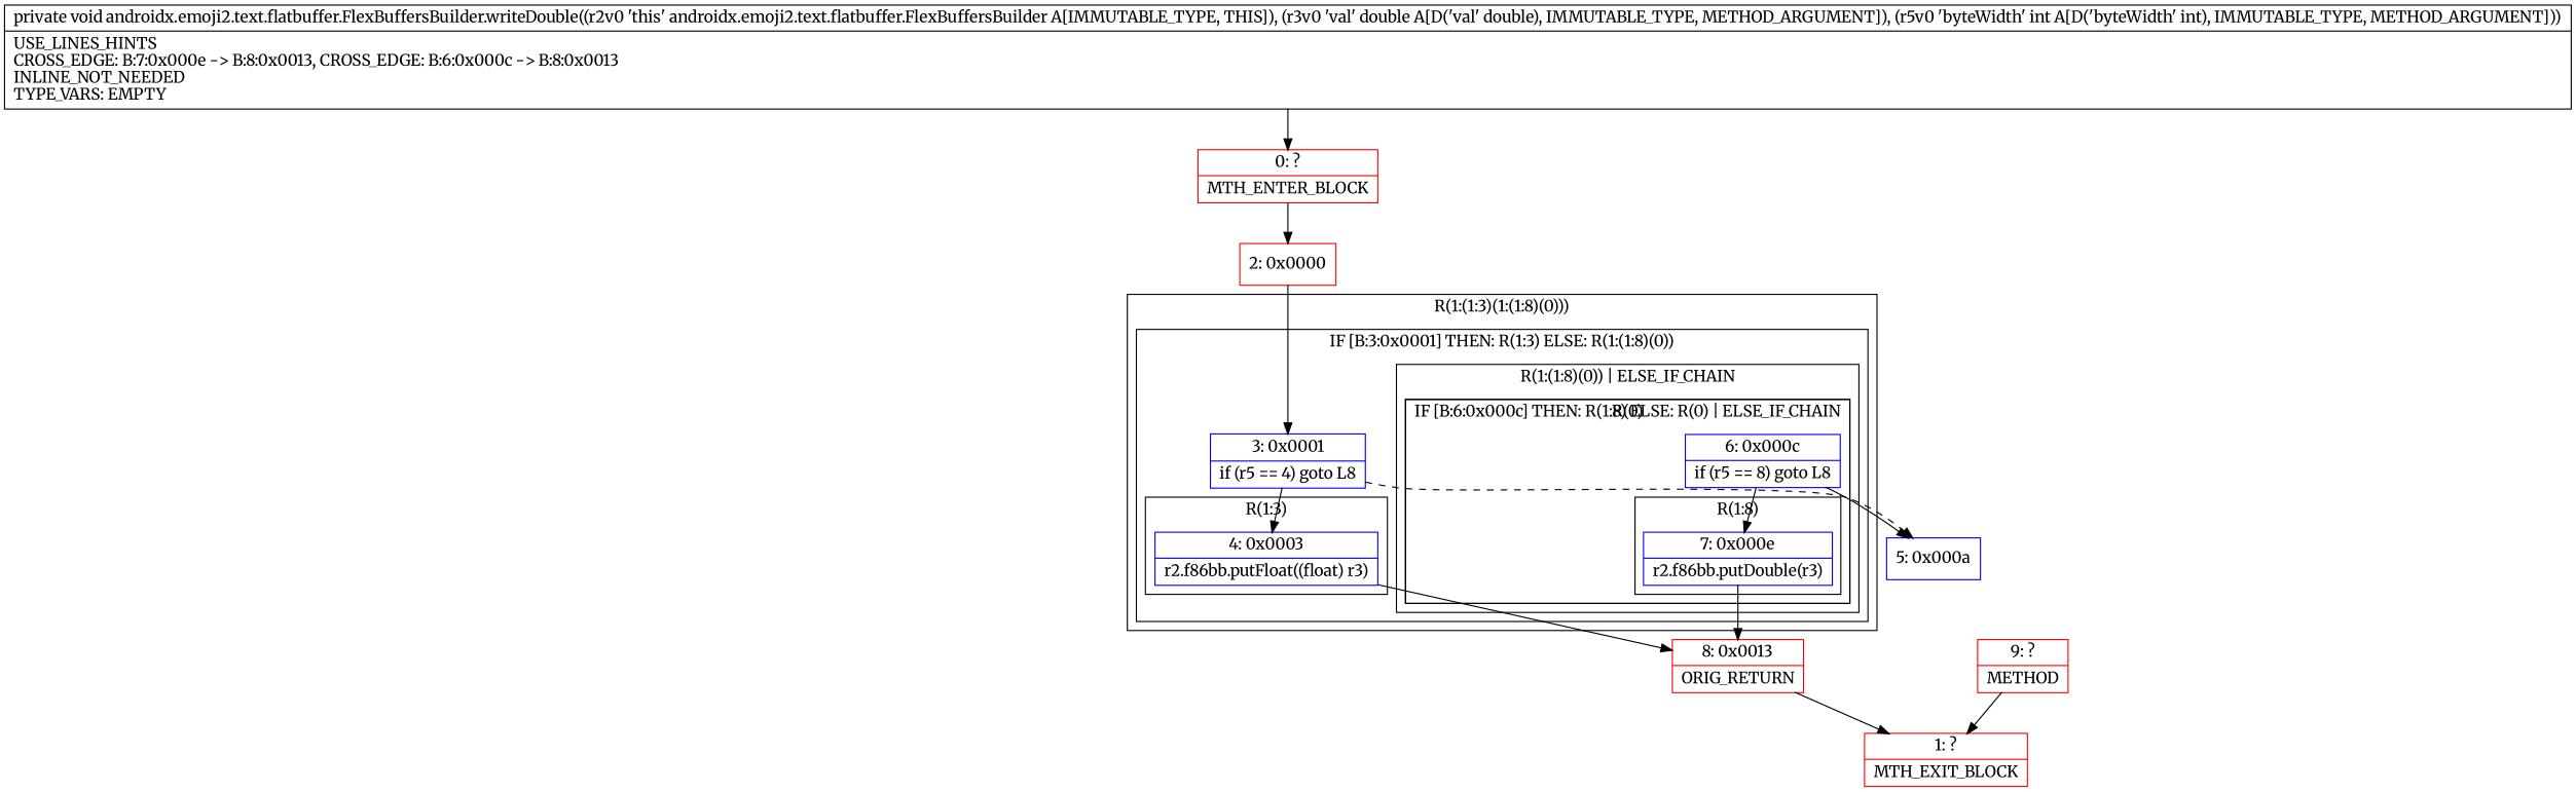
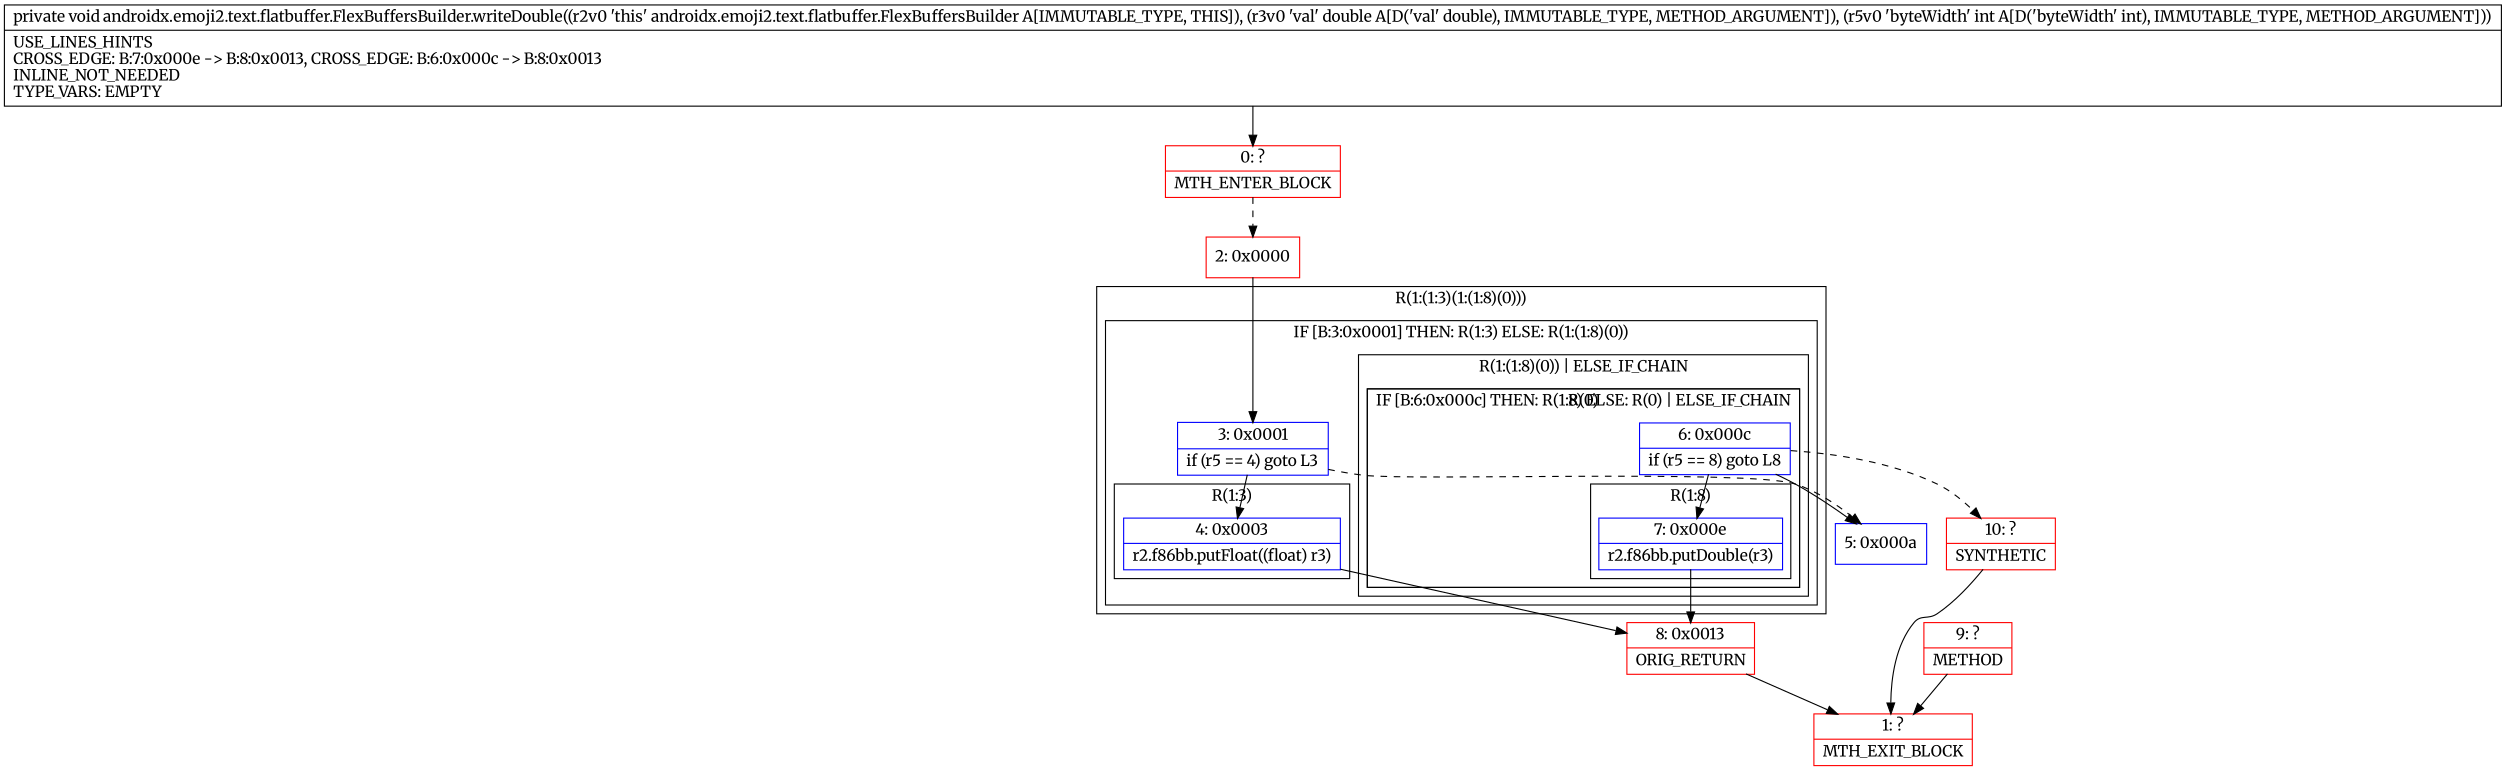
  digraph {
    fontname=Merriweather
    node [color=red fontname=Merriweather shape=record]
    edge [fontname=Merriweather]
    n1 [color=blue label="{4\:\ 0x0003|r2.f86bb.putFloat((float) r3)\l}"]
    n2 [color=blue label="{7\:\ 0x000e|r2.f86bb.putDouble(r3)\l}"]
    n3 [color=blue label="{6\:\ 0x000c|if (r5 == 8) goto L8\l}"]
-   n4 [color=blue label="{3\:\ 0x0001|if (r5 == 4) goto L8\l}"]
+   n4 [color=blue label="{3\:\ 0x0001|if (r5 == 4) goto L3\l}"]
    n5 [label="{8\:\ 0x0013|ORIG_RETURN\l}"]
    n6 [color=blue label="{5\:\ 0x000a}"]
+   n7 [label="{10\:\ ?|SYNTHETIC\l}"]
    n8 [label="{9\:\ ?|METHOD\l}"]
    n9 [label="{1\:\ ?|MTH_EXIT_BLOCK\l}"]
    n10 [label="{0\:\ ?|MTH_ENTER_BLOCK\l}"]
    n11 [label="{2\:\ 0x0000}"]
    n12 [label="{private void androidx.emoji2.text.flatbuffer.FlexBuffersBuilder.writeDouble((r2v0 'this' androidx.emoji2.text.flatbuffer.FlexBuffersBuilder A[IMMUTABLE_TYPE, THIS]), (r3v0 'val' double A[D('val' double), IMMUTABLE_TYPE, METHOD_ARGUMENT]), (r5v0 'byteWidth' int A[D('byteWidth' int), IMMUTABLE_TYPE, METHOD_ARGUMENT]))  | USE_LINES_HINTS\lCROSS_EDGE: B:7:0x000e \-\> B:8:0x0013, CROSS_EDGE: B:6:0x000c \-\> B:8:0x0013\lINLINE_NOT_NEEDED\lTYPE_VARS: EMPTY\l}" color=""]
    subgraph cluster_1 {
      label="R(1:(1:3)(1:(1:8)(0)))"
      subgraph cluster_2 {
        label="IF [B:3:0x0001] THEN: R(1:3) ELSE: R(1:(1:8)(0))"
        n4
        subgraph cluster_3 {
          label="R(1:3)"
          n1
        }
        subgraph cluster_4 {
          label="R(1:(1:8)(0)) | ELSE_IF_CHAIN\l"
          subgraph cluster_5 {
            label="IF [B:6:0x000c] THEN: R(1:8) ELSE: R(0) | ELSE_IF_CHAIN\l"
            n3
            subgraph cluster_6 {
              label="R(1:8)"
              n2
            }
            subgraph cluster_7 {
              label="R(0)"
            }
          }
        }
      }
    }
    n1 -> n5
    n2 -> n5
    n3 -> n2
    n3 -> n6
+   n3 -> n7 [style=dashed]
    n4 -> n1
    n4 -> n6 [style=dashed]
    n5 -> n9
+   n7 -> n9
    n8 -> n9
-   n10 -> n11
+   n10 -> n11 [style=dashed]
    n11 -> n4
    n12 -> n10
  }
